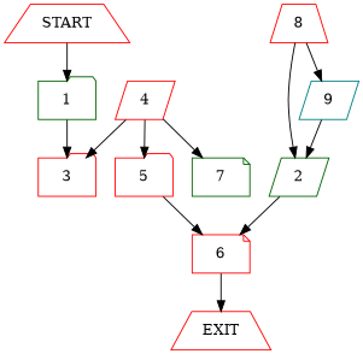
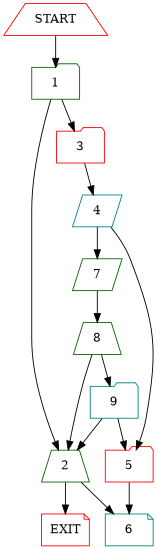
  digraph {
    node [color=red shape=trapezium]
    n1 [label=START]
    1 [color=darkgreen shape=folder]
-   2 [color=darkgreen shape=parallelogram]
+   2 [color=darkgreen]
    3 [shape=folder]
-   n5 [label=EXIT]
-   6 [shape=note]
-   4 [shape=parallelogram]
+   n5 [label=EXIT shape=note]
+   6 [color=teal shape=note]
+   4 [color=teal shape=parallelogram]
    5 [shape=folder]
-   7 [color=darkgreen shape=note]
-   8
-   9 [color=teal shape=parallelogram]
+   7 [color=darkgreen shape=parallelogram]
+   8 [color=darkgreen]
+   9 [color=teal shape=folder]
    n1 -> 1
+   1 -> 2
    1 -> 3
    2 -> 6
-   4 -> 3
-   6 -> n5
+   3 -> 4
+   2 -> n5
    4 -> 5
    4 -> 7
    5 -> 6
+   7 -> 8
    8 -> 2
    8 -> 9
    9 -> 2
+   9 -> 5
  }
